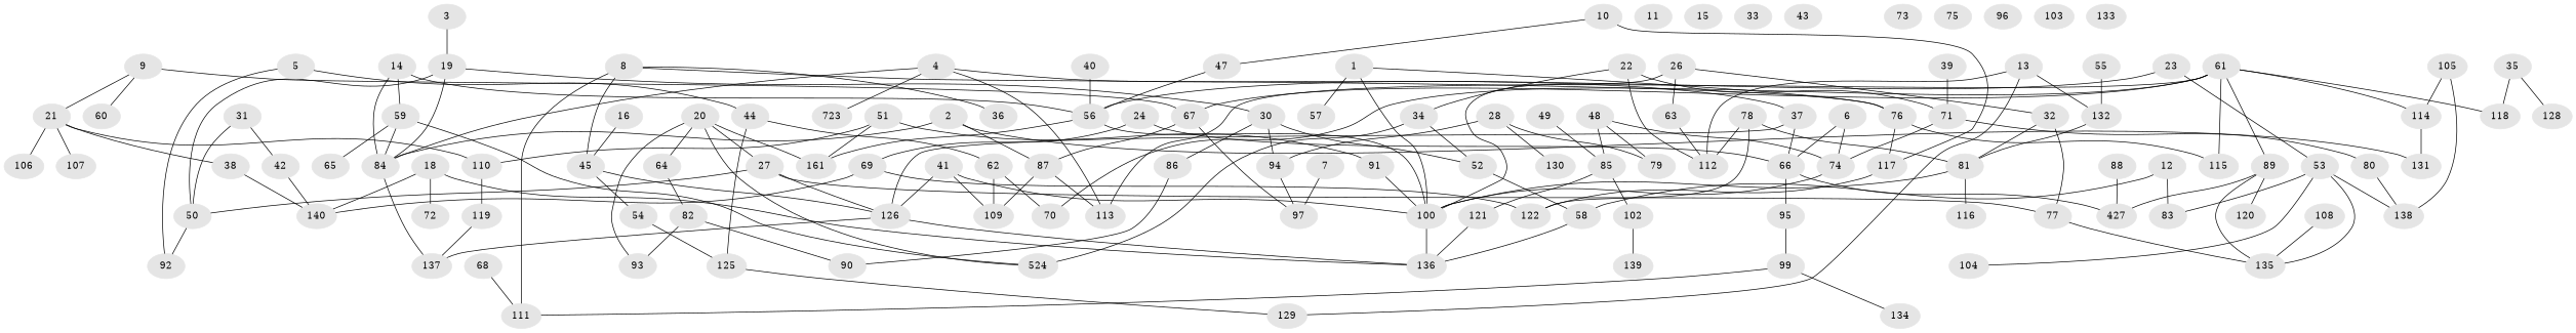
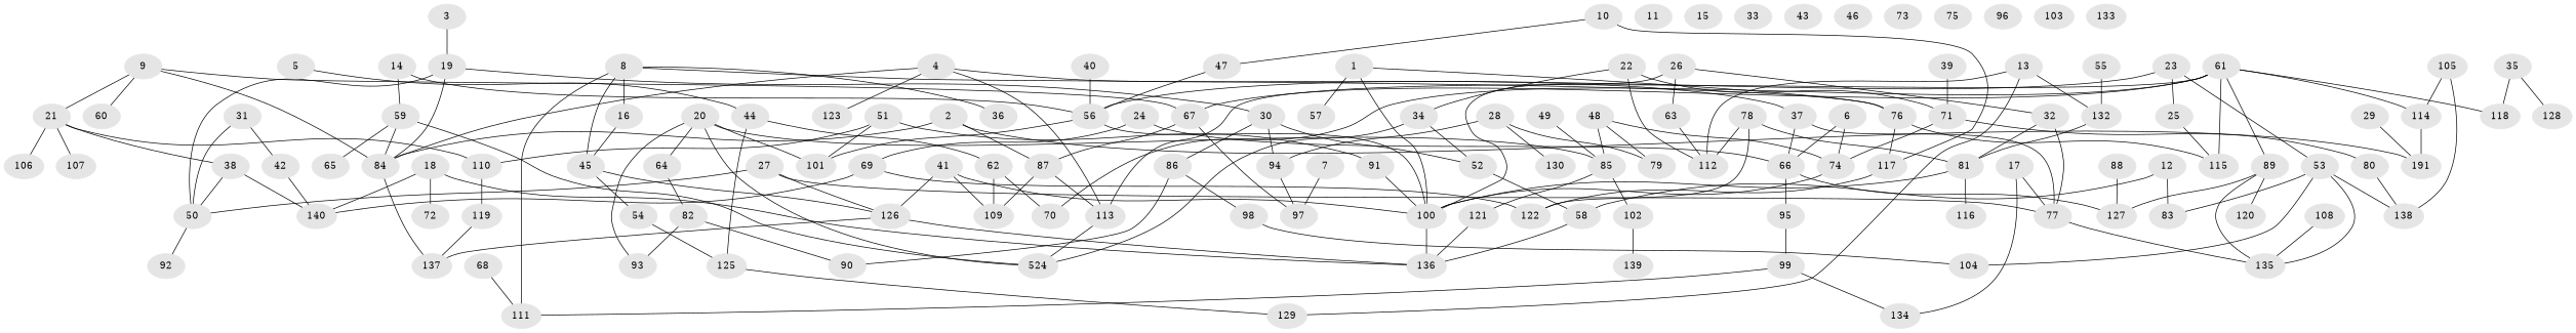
  graph {
    node [color=gray90 style=filled]
    1
    57
    76
    100
    117
    115
    136
    2
    84
    87
-   131
+   131 [label=191]
    137
    113
    109
    3
    19
    30
    50
    4
    37
-   123 [label=723]
+   123
    66
    77
    n24 [label=524]
    5
    44
    92
    62
    125
    6
    74
    95
-   127 [label=427]
+   127
    7
    97
    8
    16
    36
    45
    111
    126
    54
    9
    21
    60
    67
    38
    106
    107
    110
    10
    47
    56
    122
    11
    12
    58
    83
    13
    112
    129
    132
    81
    14
    59
-   101 [label=161]
+   101
    65
    15
+   17
    134
    135
    18
    72
    140
    94
    52
    86
    20
    64
    85
    93
    82
    102
    121
    119
    22
    34
    71
    80
    23
+   25
    53
    104
    138
    24
    69
    26
    32
    63
    27
    28
    79
    130
+   29
    90
+   98
    31
    42
    116
    33
    35
    118
    128
    39
    40
    41
    43
    70
+   46
    48
    49
    51
    91
    55
    61
    89
    114
    120
    99
    68
    73
    75
    78
    139
    88
    96
    103
    105
    108
    133
    1 -- 57
    1 -- 76
    1 -- 100
    76 -- 117
    76 -- 115
    100 -- 136
    117 -- 122
    2 -- 84
    2 -- 87
    2 -- 131
    84 -- 137
    87 -- 113
    87 -- 109
+   113 -- n24
    3 -- 19
    19 -- 84
    19 -- 30
    19 -- 50
    30 -- 94
    30 -- 52
    30 -- 86
    50 -- 92
    4 -- 84
    4 -- 113
    4 -- 37
    4 -- 123
    37 -- 66
-   37 -- 126
+   37 -- 77
    66 -- 95
    66 -- 127
    77 -- 135
    5 -- 44
-   5 -- 92
    44 -- 62
    44 -- 125
    62 -- 109
    62 -- 70
    125 -- 129
    6 -- 66
    6 -- 74
    74 -- 100
    95 -- 99
    7 -- 97
    8 -- 76
+   8 -- 16
    8 -- 36
    8 -- 45
    8 -- 111
    16 -- 45
    45 -- 126
    45 -- 54
    126 -- 136
    126 -- 137
    54 -- 125
    9 -- 21
    9 -- 60
    9 -- 67
    21 -- 38
    21 -- 106
    21 -- 107
    21 -- 110
    67 -- 87
    67 -- 97
+   38 -- 50
    38 -- 140
    110 -- 119
    10 -- 117
    10 -- 47
    47 -- 56
    56 -- 100
    56 -- 101
    12 -- 58
    12 -- 83
    58 -- 136
    13 -- 112
    13 -- 129
    13 -- 132
    132 -- 81
    81 -- 100
    81 -- 116
-   14 -- 84
+   9 -- 84
    14 -- 56
    14 -- 59
    59 -- 84
    59 -- n24
    59 -- 65
+   17 -- 77
+   17 -- 134
    18 -- 136
    18 -- 72
    18 -- 140
    94 -- 97
    52 -- 58
    86 -- 90
+   86 -- 98
    20 -- n24
    20 -- 101
    20 -- 64
-   20 -- 27
+   20 -- 85
    20 -- 93
    64 -- 82
    85 -- 102
    85 -- 121
    82 -- 93
    82 -- 90
    102 -- 139
    121 -- 136
    119 -- 137
    22 -- 112
    22 -- 34
    22 -- 71
    34 -- n24
    34 -- 52
    71 -- 74
    71 -- 80
    80 -- 138
    23 -- 56
+   23 -- 25
    23 -- 53
+   25 -- 115
    53 -- 83
    53 -- 135
    53 -- 104
    53 -- 138
    24 -- 66
    24 -- 69
    69 -- 122
    69 -- 140
    26 -- 100
    26 -- 32
    26 -- 63
    32 -- 77
    32 -- 81
    63 -- 112
    27 -- 50
    27 -- 77
    27 -- 126
    28 -- 94
    28 -- 79
    28 -- 130
+   29 -- 131
+   98 -- 104
    31 -- 50
    31 -- 42
    42 -- 140
    35 -- 118
    35 -- 128
    39 -- 71
    40 -- 56
    41 -- 100
    41 -- 109
    41 -- 126
    48 -- 74
    48 -- 85
    48 -- 79
    49 -- 85
    51 -- 110
    51 -- 101
    51 -- 91
    91 -- 100
    55 -- 132
    61 -- 115
    61 -- 113
    61 -- 67
    61 -- 118
    61 -- 70
    61 -- 89
    61 -- 114
    89 -- 127
    89 -- 135
    89 -- 120
    114 -- 131
    99 -- 111
    99 -- 134
    68 -- 111
    78 -- 122
    78 -- 112
    78 -- 81
    88 -- 127
    105 -- 138
    105 -- 114
    108 -- 135
  }
